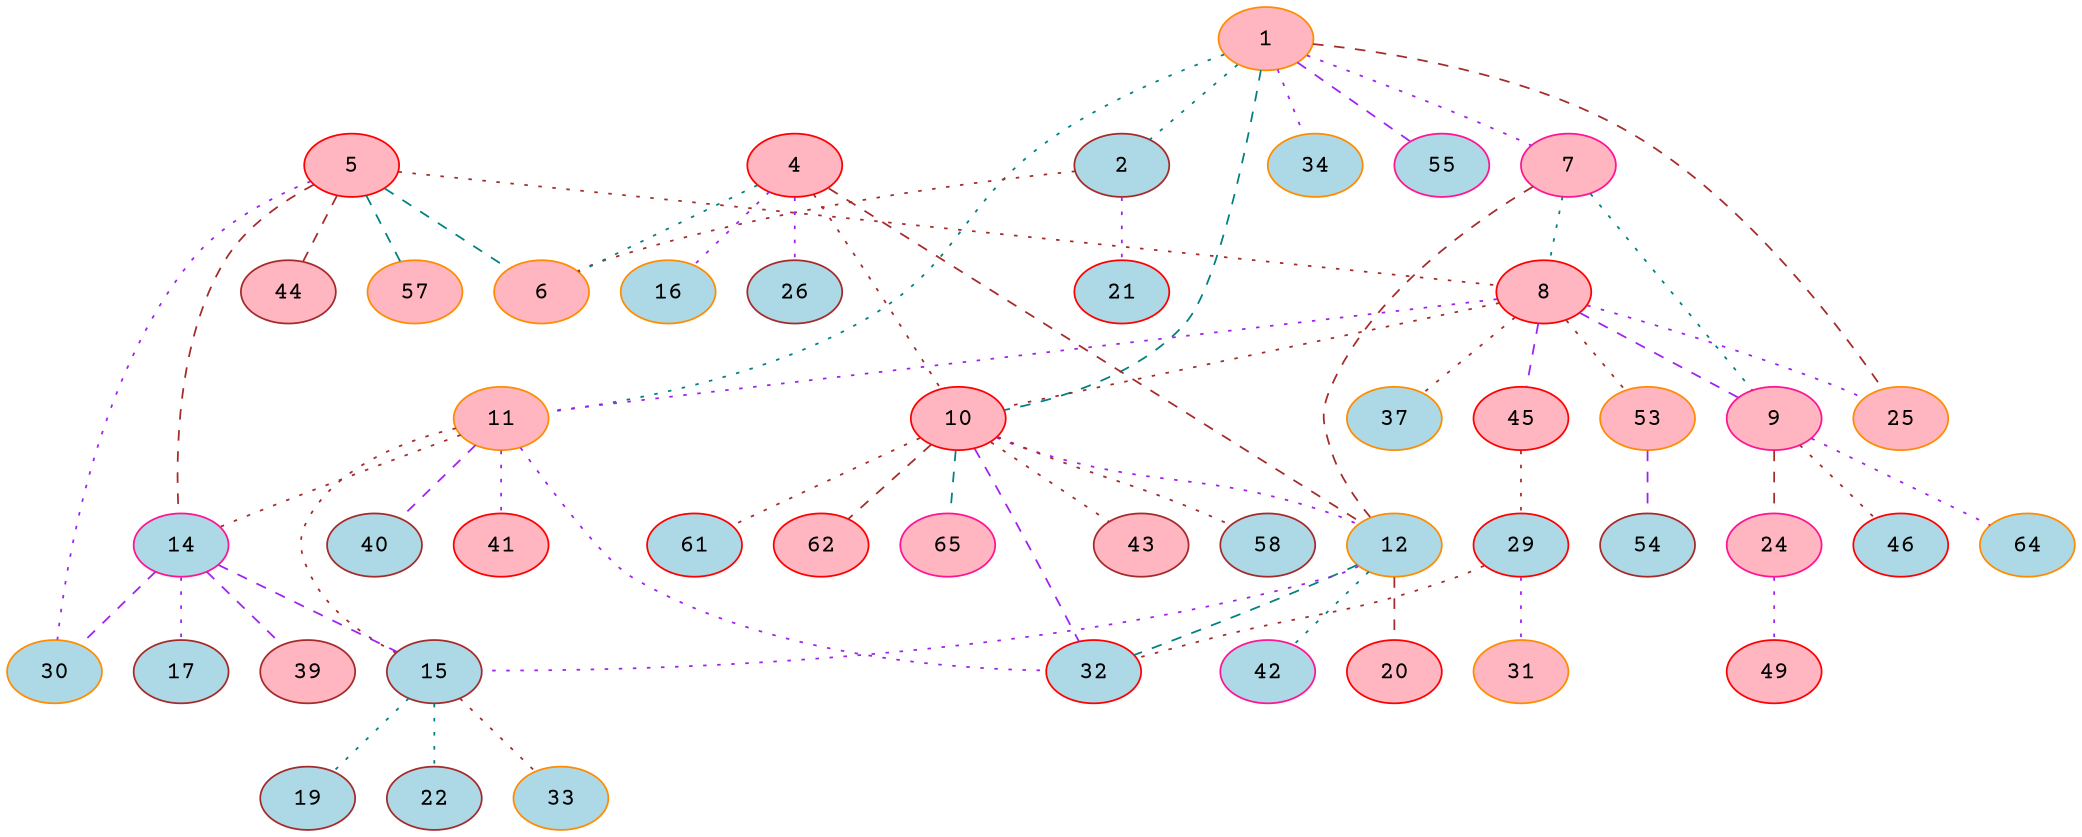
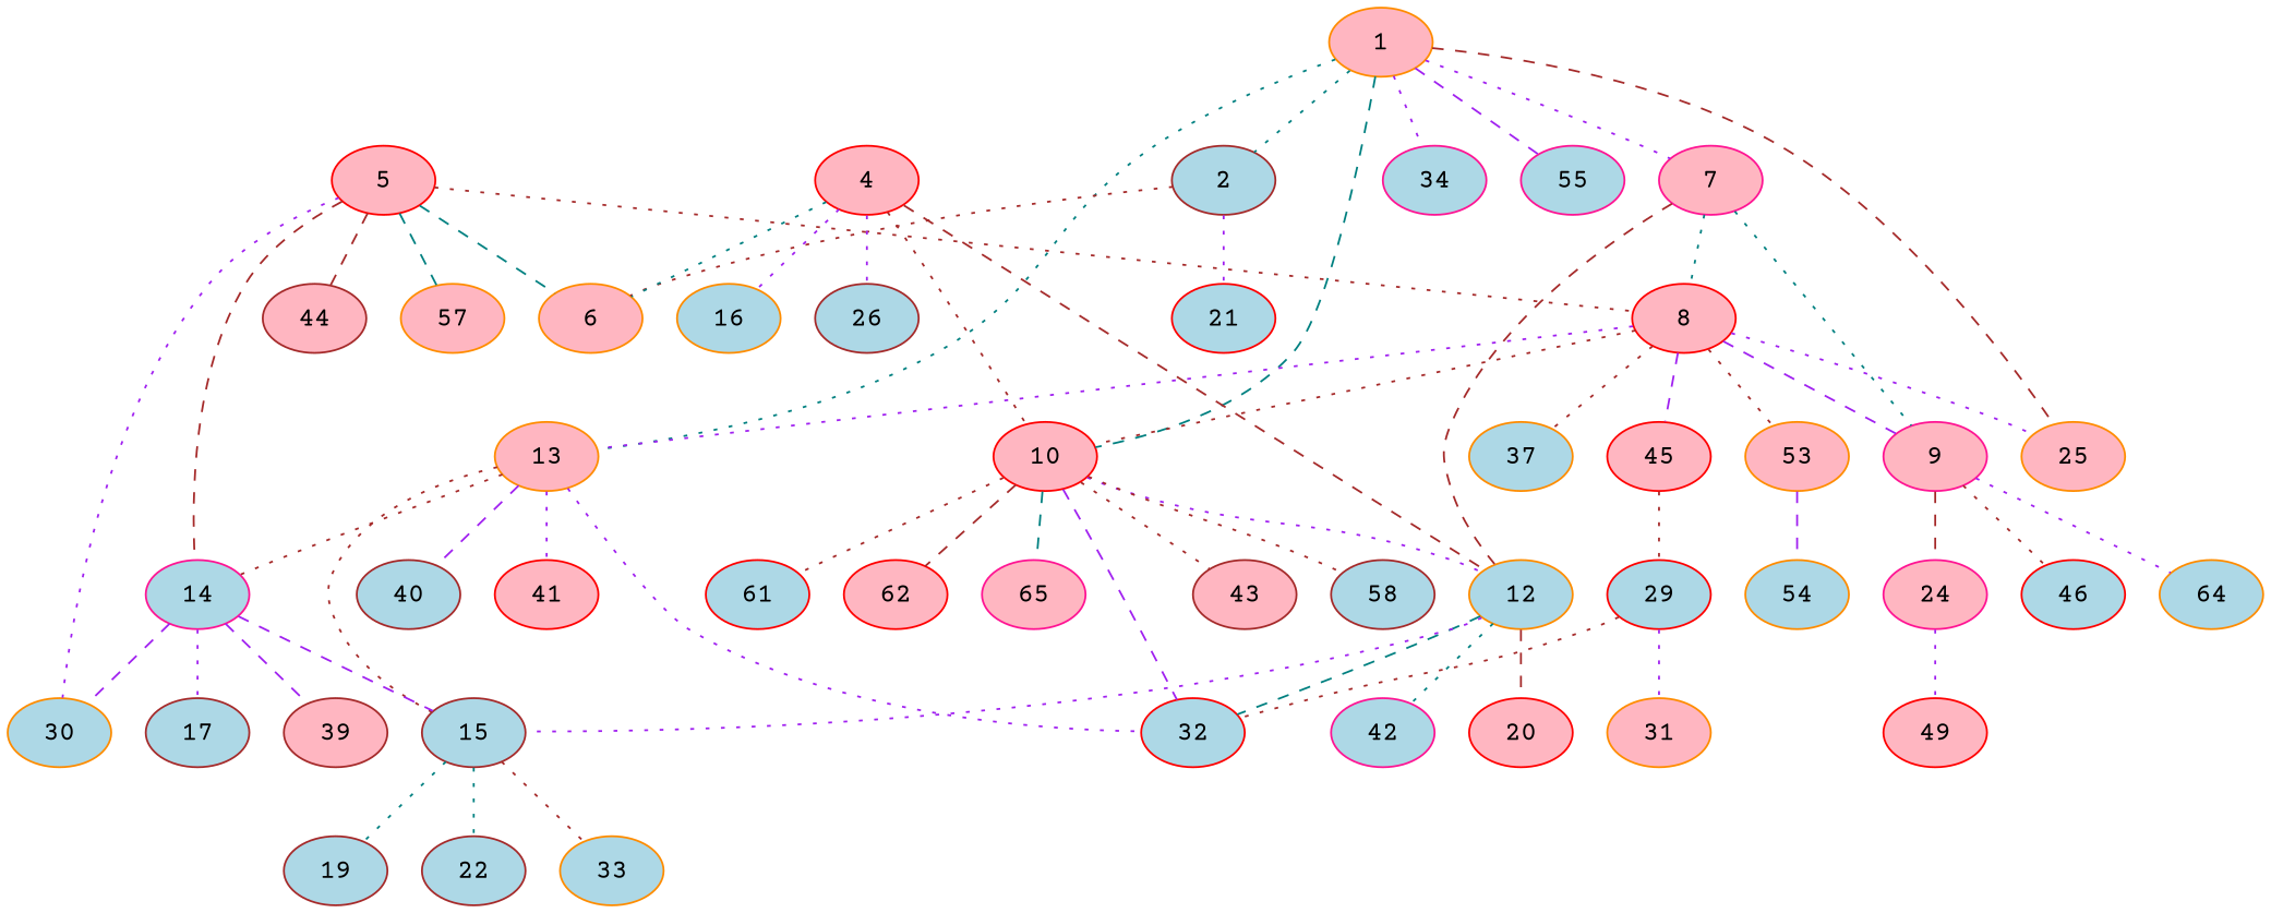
  graph {
    fontname="Courier Prime"
    node [color=red fillcolor=lightblue fontname="Courier Prime" style=filled]
    edge [color=purple fontname="Courier Prime" style=dotted]
    1 [color=darkorange fillcolor=lightpink super="+3"]
    2 [color=brown super="+63"]
    7 [color=deeppink fillcolor=lightpink super="+28"]
    10 [fillcolor=lightpink super="+50"]
-   13 [color=darkorange fillcolor=lightpink super="+27" label=11]
+   13 [color=darkorange fillcolor=lightpink super="+27"]
    25 [color=darkorange fillcolor=lightpink super="+47"]
-   34 [color=darkorange super="+60"]
+   34 [color=deeppink super="+60"]
    55 [color=deeppink]
    6 [color=darkorange fillcolor=lightpink super="+18"]
    21
    12 [color=darkorange super="+35"]
    8 [fillcolor=lightpink super="+23"]
    9 [color=deeppink fillcolor=lightpink super="+57"]
    32 [super="+38"]
    43 [color=brown fillcolor=lightpink]
    58 [color=brown]
    61
    62 [fillcolor=lightpink]
    65 [color=deeppink fillcolor=lightpink]
    14 [color=deeppink super="+36"]
    15 [color=brown super="+52"]
    40 [color=brown]
    41 [fillcolor=lightpink]
    4 [fillcolor=lightpink super="+11"]
    16 [color=darkorange]
    26 [color=brown]
    5 [fillcolor=lightpink super="+51"]
    30 [color=darkorange]
    44 [color=brown fillcolor=lightpink]
    n30 [color=darkorange fillcolor=lightpink label=57 super="+66"]
    20 [fillcolor=lightpink]
    42 [color=deeppink]
    37 [color=darkorange super="+56"]
    45 [fillcolor=lightpink]
    53 [color=darkorange fillcolor=lightpink]
    17 [color=brown]
    39 [color=brown fillcolor=lightpink]
    24 [color=deeppink fillcolor=lightpink]
    46
    64 [color=darkorange]
    29 [super="+48"]
-   54 [color=brown]
+   54 [color=darkorange]
    49 [fillcolor=lightpink]
    31 [color=darkorange fillcolor=lightpink]
    19 [color=brown]
    22 [color=brown]
    33 [color=darkorange]
    1 -- 2 [color=teal weight=2]
    1 -- 7
    1 -- 10 [color=teal style=dashed]
    1 -- 13 [color=teal]
    1 -- 25 [color=brown style=dashed]
    1 -- 34
    1 -- 55 [style=dashed]
    2 -- 6 [color=brown]
    2 -- 21
    7 -- 12 [color=brown style=dashed]
    7 -- 8 [color=teal weight=2]
    7 -- 9 [color=teal]
    10 -- 12
    10 -- 32 [style=dashed]
    10 -- 43 [color=brown]
    10 -- 58 [color=brown]
    10 -- 61 [color=brown]
    10 -- 62 [color=brown style=dashed]
    10 -- 65 [color=teal style=dashed]
    13 -- 32
    13 -- 14 [color=brown]
    13 -- 15 [color=brown]
    13 -- 40 [style=dashed]
    13 -- 41
    12 -- 32 [color=teal style=dashed]
    12 -- 15
    12 -- 20 [color=brown style=dashed]
    12 -- 42 [color=teal]
    8 -- 10 [color=brown]
    8 -- 13
    8 -- 25
    8 -- 9 [style=dashed]
    8 -- 37 [color=brown]
    8 -- 45 [style=dashed]
    8 -- 53 [color=brown]
    9 -- 24 [color=brown style=dashed]
    9 -- 46 [color=brown]
    9 -- 64
    14 -- 15 [style=dashed]
    14 -- 30 [style=dashed]
    14 -- 17
    14 -- 39 [style=dashed]
    15 -- 19 [color=teal]
    15 -- 22 [color=teal]
    15 -- 33 [color=brown]
    4 -- 10 [color=brown]
    4 -- 6 [color=teal]
    4 -- 12 [color=brown style=dashed]
    4 -- 16
    4 -- 26
    5 -- 6 [color=teal style=dashed]
    5 -- 8 [color=brown]
    5 -- 14 [color=brown style=dashed]
    5 -- 30
    5 -- 44 [color=brown style=dashed]
    5 -- n30 [color=teal style=dashed]
    45 -- 29 [color=brown]
    53 -- 54 [style=dashed]
    24 -- 49
    29 -- 32 [color=brown]
    29 -- 31
  }
